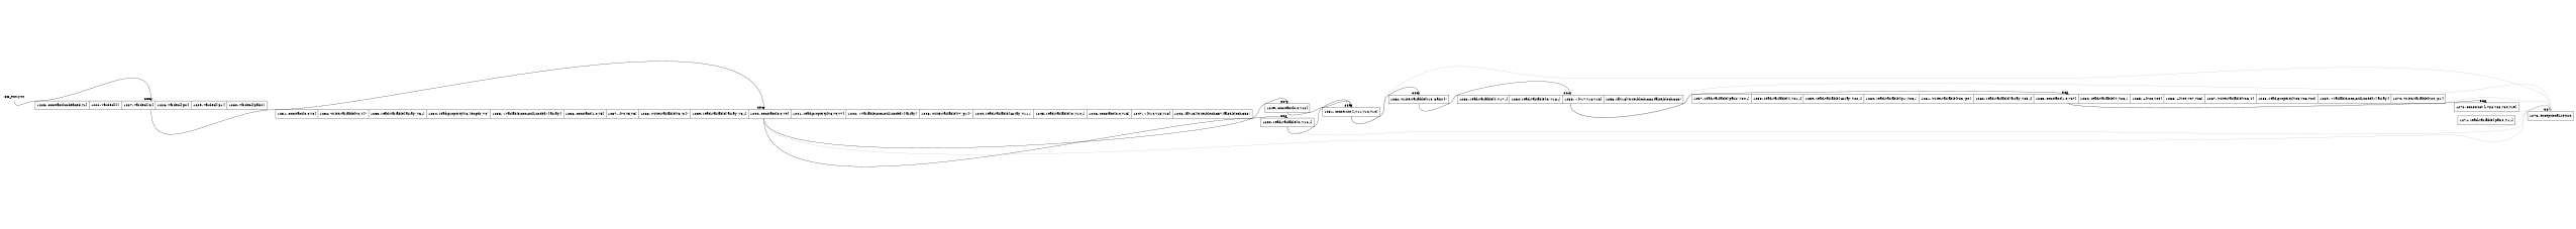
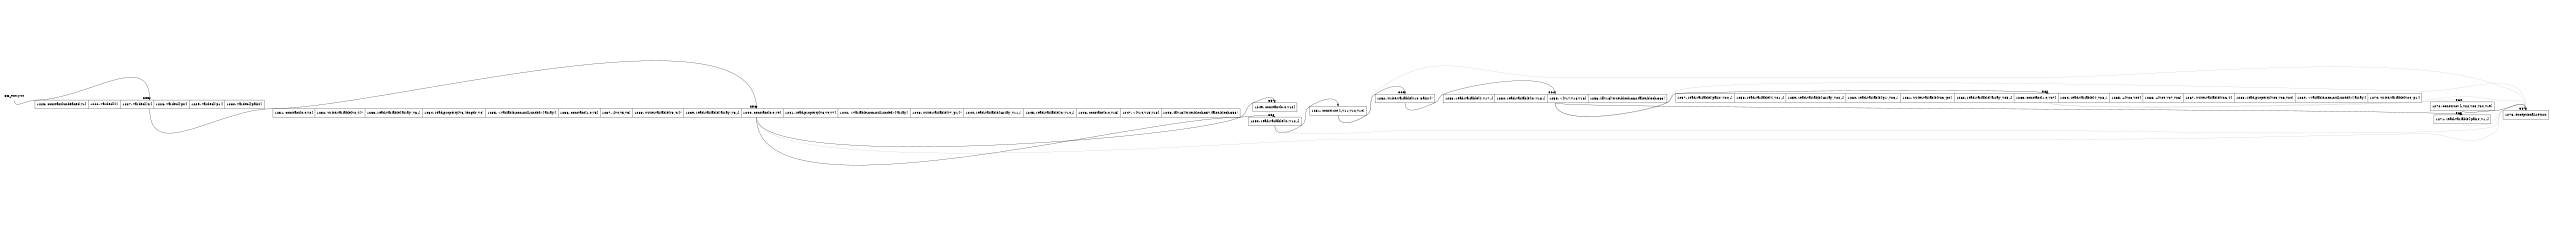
  digraph {
    rankdir=LR
    node [shape=record]
    edge [headport=n tailport=s]
    n1 [label=BB_entry40 shape=none]
    n2 [label="{1225: constant[undefined,v1]|1226: vardecl['i']|1227: vardecl['n']|1228: vardecl['p0']|1229: vardecl['p1']|1230: vardecl['pairs']}"]
    n3 [label="{1231: constant[0.0,v2]|1232: write-variable[v2,'i']*|1233: read-variable['array',v6,-]|1234: read-property[v6,'length',v4]|1235: \<variable-non-null-undef\>['array']|1236: constant[1.0,v5]|1237: -[v4,v5,v3]|1238: write-variable[v3,'n']*|1239: read-variable['array',v8,-]|1240: constant[0.0,v9]|1241: read-property[v8,v9,v7]|1242: \<variable-non-null-undef\>['array']|1243: write-variable[v7,'p1']*|1244: read-variable['Array',v11,-]|1245: read-variable['n',v14,-]|1246: constant[0.0,v15]|1247: \<[v14,v15,v13]|1248: if[v13](true-block:357,false-block:358)}"]
    n4 [label="{1249: constant[0.0,v12]}"]
    n5 [label="{1250: read-variable['n',v12,-]}"]
    n6 [label="{1276: exceptional-return}"]
    n7 [label="{1251: construct [-,v11,v12,v10]}"]
    n8 [label="{1252: write-variable[v10,'pairs']*}"]
    n9 [label="{1253: read-variable['i',v17,-]|1254: read-variable['n',v18,-]|1255: \<[v17,v18,v16]|1256: if[v16](true-block:362,false-block:363)}"]
    n10 [label="{1257: read-variable['pairs',v20,-]|1258: read-variable['i',v21,-]|1259: read-variable['Array',v22,-]|1260: read-variable['p1',v23,-]|1261: write-variable[v23,'p0']|1262: read-variable['array',v25,-]|1263: constant[1.0,v27]|1264: read-variable['i',v28,-]|1265: +[v28,v29]|1266: +[v29,v27,v26]|1267: write-variable[v26,'i']|1268: read-property[v25,v26,v24]|1269: \<variable-non-null-undef\>['array']|1270: write-variable[v24,'p1']}"]
    n11 [label="{1271: read-variable['pairs',v1,-]}"]
    n12 [label="{1272: construct [-,v22,v23,v24,v19]}"]
    n1 -> n2 [headlabel="    355"]
    n2 -> n3 [headlabel="      356"]
    n3 -> n4 [headlabel="      357"]
    n3 -> n5 [headlabel="      358"]
    n3 -> n6 [color=gray headlabel="      367"]
-   n4 -> n7 [headlabel="      359"]
    n5 -> n6 [color=gray]
    n5 -> n7
    n7 -> n6 [color=gray]
    n7 -> n8 [headlabel="      360"]
    n8 -> n9 [headlabel="      361"]
    n9 -> n6 [color=gray]
    n9 -> n10 [headlabel="      362"]
+   n9 -> n11 [headlabel="      363"]
    n10 -> n6 [color=gray]
-   n10 -> n12 [headlabel="      364"]
+   n10 -> n12 [headlabel="      364" color=gray]
    n11 -> n6 [color=gray]
-   n12 -> n6 [color=gray]
+   n12 -> n6 [color=black]
  }
